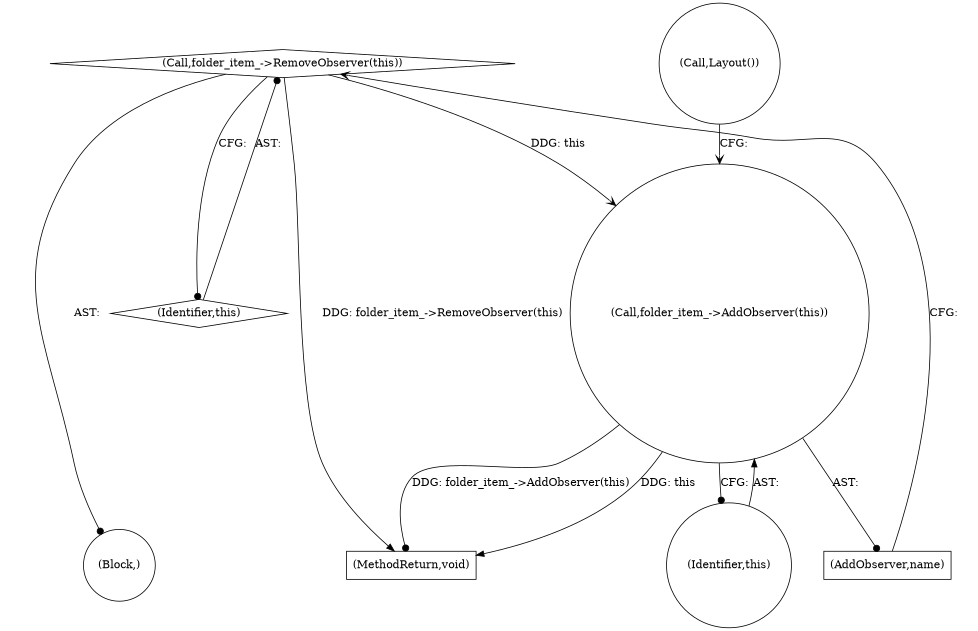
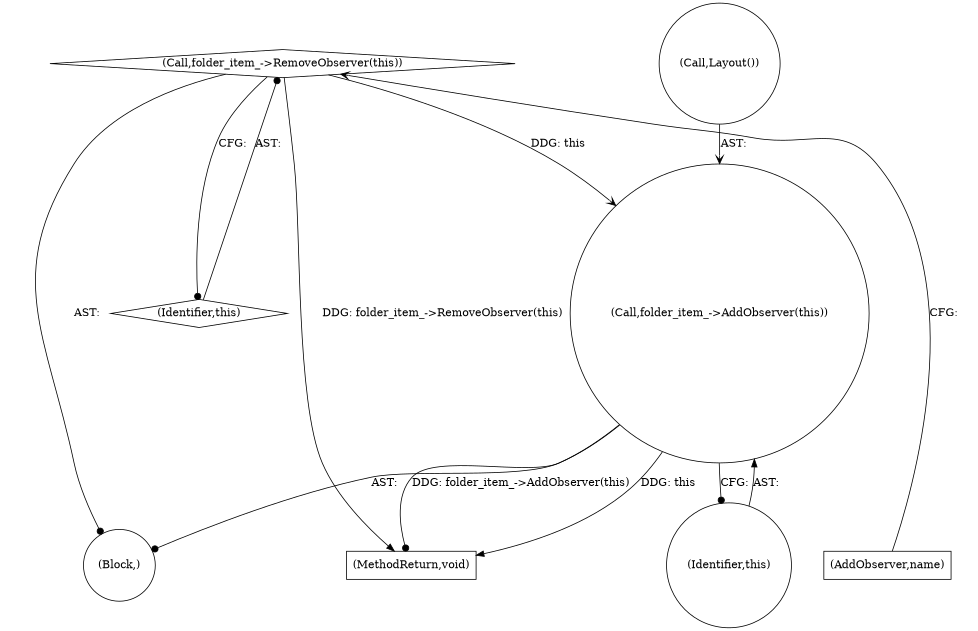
  digraph {
    node [shape=circle]
    edge [arrowhead=dot]
    n1 [label="(Call,folder_item_->RemoveObserver(this))" shape=diamond]
    n2 [label="(Call,folder_item_->AddObserver(this))"]
    n3 [label="(Identifier,this)" shape=diamond]
    n4 [label="(MethodReturn,void)" shape=box]
    n5 [label="(Block,)"]
    n6 [label="(Identifier,this)"]
    n7 [label="(Call,Layout())"]
    n8 [label="(AddObserver,name)" shape=box]
    n1 -> n2 [arrowhead=vee label="DDG: this"]
    n1 -> n3 [label="CFG: "]
    n1 -> n4 [arrowhead=normal label="DDG: folder_item_->RemoveObserver(this)"]
    n1 -> n5 [label="AST: "]
    n2 -> n4 [label="DDG: folder_item_->AddObserver(this)"]
    n2 -> n4 [arrowhead=normal label="DDG: this"]
-   n2 -> n8 [label="AST: "]
+   n2 -> n5 [label="AST: "]
    n2 -> n6 [label="CFG: "]
    n3 -> n1 [label="AST: "]
    n6 -> n2 [arrowhead=normal label="AST: "]
-   n7 -> n2 [arrowhead=vee label="CFG: "]
+   n7 -> n2 [arrowhead=vee label="AST: "]
    n8 -> n1 [arrowhead=vee label="CFG: "]
  }
